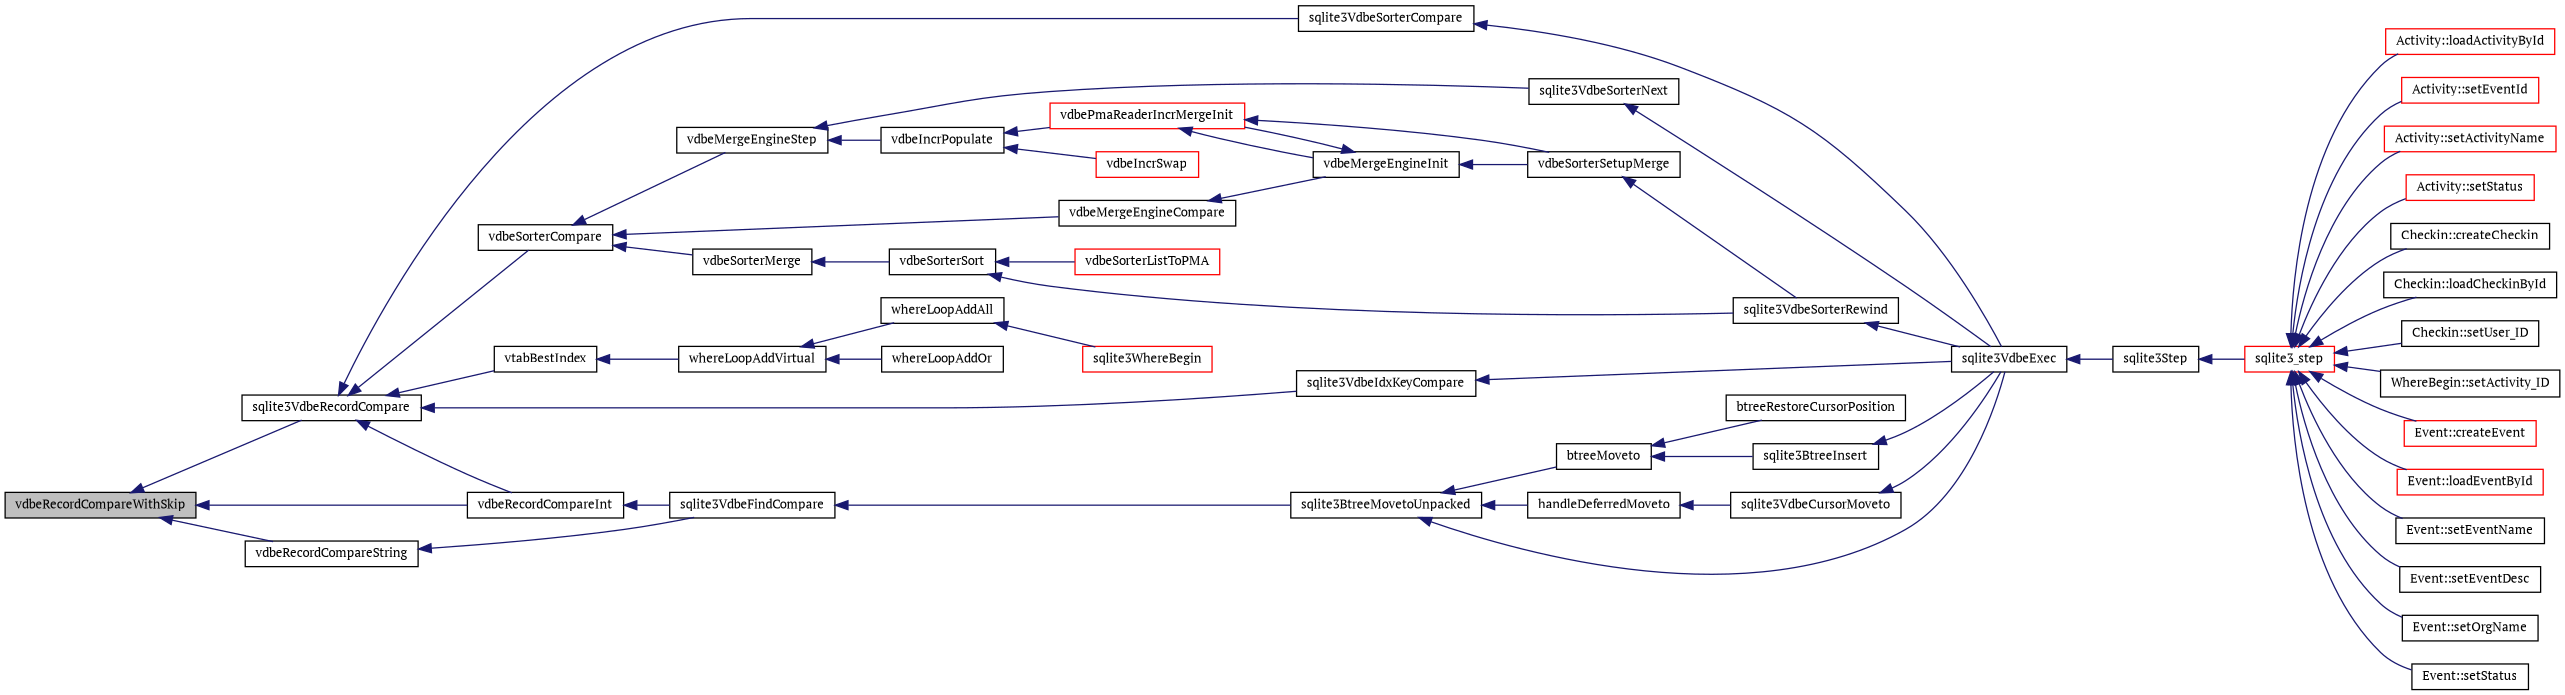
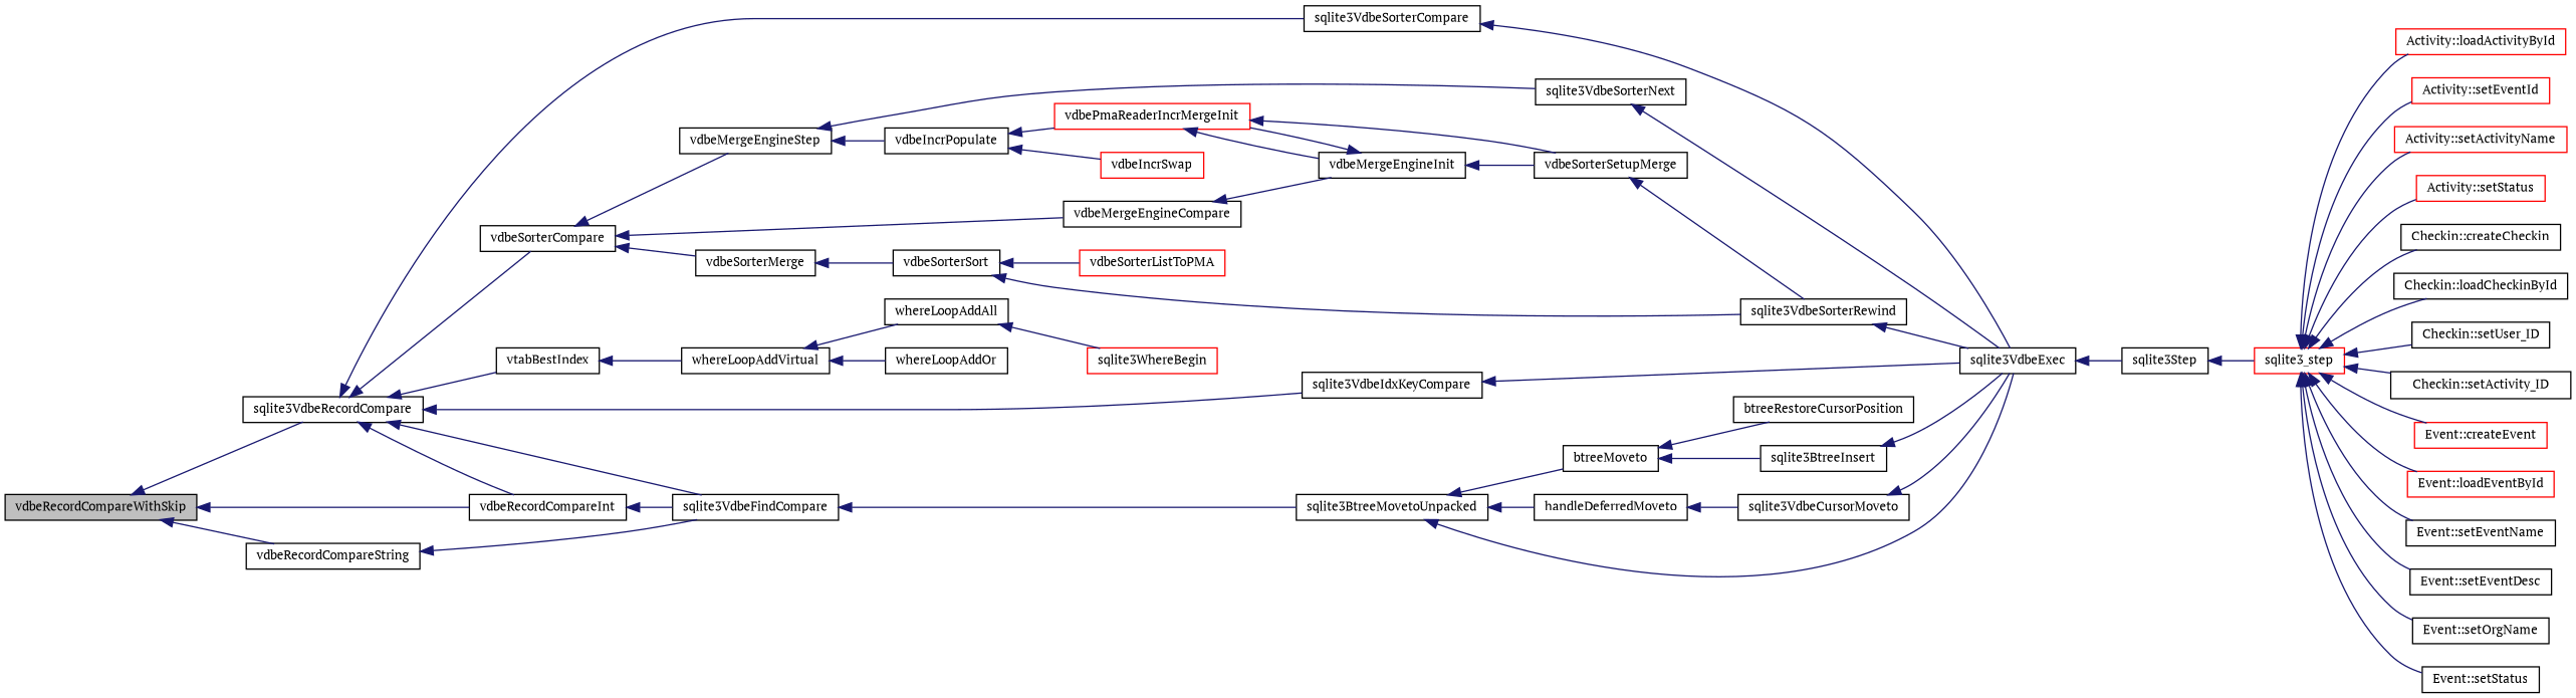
  digraph {
    fontname="PT Serif"
    rankdir=LR
    node [color=black fillcolor=white fontname="PT Serif" fontsize=10 shape=record style=filled]
    edge [color=midnightblue dir=back fontname="PT Serif" fontsize=10 labelfontname=FreeSans labelfontsize=10 style=solid]
    n1 [fillcolor=grey75 fontcolor=black height=0.2 label=vdbeRecordCompareWithSkip width=0.4]
    n2 [height=0.2 label=sqlite3VdbeRecordCompare width=0.4]
    n3 [height=0.2 label=vdbeRecordCompareInt width=0.4]
    n4 [height=0.2 label=vdbeRecordCompareString width=0.4]
    n5 [height=0.2 label=sqlite3VdbeFindCompare width=0.4]
    n6 [height=0.2 label=sqlite3VdbeIdxKeyCompare width=0.4]
    n7 [height=0.2 label=vdbeSorterCompare width=0.4]
    n8 [height=0.2 label=sqlite3VdbeSorterCompare width=0.4]
    n9 [height=0.2 label=vtabBestIndex width=0.4]
    n10 [height=0.2 label=sqlite3BtreeMovetoUnpacked width=0.4]
    n11 [height=0.2 label=sqlite3VdbeExec width=0.4]
    n12 [height=0.2 label=vdbeSorterMerge width=0.4]
    n13 [height=0.2 label=vdbeMergeEngineStep width=0.4]
    n14 [height=0.2 label=vdbeMergeEngineCompare width=0.4]
    n15 [height=0.2 label=whereLoopAddVirtual width=0.4]
    n16 [height=0.2 label=btreeMoveto width=0.4]
    n17 [height=0.2 label=handleDeferredMoveto width=0.4]
    n18 [height=0.2 label=btreeRestoreCursorPosition width=0.4]
    n19 [height=0.2 label=sqlite3BtreeInsert width=0.4]
    n20 [height=0.2 label=sqlite3Step width=0.4]
    n21 [height=0.2 label=sqlite3VdbeCursorMoveto width=0.4]
    n22 [color=red height=0.2 label=sqlite3_step width=0.4]
    n23 [color=red height=0.2 label="Activity::loadActivityById" width=0.4]
    n24 [color=red height=0.2 label="Activity::setEventId" width=0.4]
    n25 [color=red height=0.2 label="Activity::setActivityName" width=0.4]
    n26 [color=red height=0.2 label="Activity::setStatus" width=0.4]
    n27 [height=0.2 label="Checkin::createCheckin" width=0.4]
    n28 [height=0.2 label="Checkin::loadCheckinById" width=0.4]
    n29 [height=0.2 label="Checkin::setUser_ID" width=0.4]
-   n30 [height=0.2 label="WhereBegin::setActivity_ID" width=0.4]
+   n30 [height=0.2 label="Checkin::setActivity_ID" width=0.4]
    n31 [color=red height=0.2 label="Event::createEvent" width=0.4]
    n32 [color=red height=0.2 label="Event::loadEventById" width=0.4]
    n33 [height=0.2 label="Event::setEventName" width=0.4]
    n34 [height=0.2 label="Event::setEventDesc" width=0.4]
    n35 [height=0.2 label="Event::setOrgName" width=0.4]
    n36 [height=0.2 label="Event::setStatus" width=0.4]
    n37 [height=0.2 label=vdbeSorterSort width=0.4]
    n38 [height=0.2 label=vdbeIncrPopulate width=0.4]
    n39 [height=0.2 label=sqlite3VdbeSorterNext width=0.4]
    n40 [height=0.2 label=vdbeMergeEngineInit width=0.4]
    n41 [color=red height=0.2 label=vdbeSorterListToPMA width=0.4]
    n42 [height=0.2 label=sqlite3VdbeSorterRewind width=0.4]
    n43 [color=red height=0.2 label=vdbeIncrSwap width=0.4]
    n44 [color=red height=0.2 label=vdbePmaReaderIncrMergeInit width=0.4]
    n45 [height=0.2 label=vdbeSorterSetupMerge width=0.4]
    n46 [height=0.2 label=whereLoopAddOr width=0.4]
    n47 [height=0.2 label=whereLoopAddAll width=0.4]
    n48 [color=red height=0.2 label=sqlite3WhereBegin width=0.4]
    n1 -> n2
    n1 -> n3
    n1 -> n4
    n2 -> n3
+   n2 -> n5
    n2 -> n6
    n2 -> n7
    n2 -> n8
    n2 -> n9
    n3 -> n5
    n4 -> n5
    n5 -> n10
    n6 -> n11
    n7 -> n12
    n7 -> n13
    n7 -> n14
    n8 -> n11
    n9 -> n15
    n10 -> n11
    n10 -> n16
    n10 -> n17
    n11 -> n20
    n12 -> n37
    n13 -> n38
    n13 -> n39
    n14 -> n40
    n15 -> n46
    n15 -> n47
    n16 -> n18
    n16 -> n19
    n17 -> n21
    n19 -> n11
    n20 -> n22
    n21 -> n11
    n22 -> n23
    n22 -> n24
    n22 -> n25
    n22 -> n26
    n22 -> n27
    n22 -> n28
    n22 -> n29
    n22 -> n30
    n22 -> n31
    n22 -> n32
    n22 -> n33
    n22 -> n34
    n22 -> n35
    n22 -> n36
    n37 -> n41
    n37 -> n42
    n38 -> n43
    n38 -> n44
    n39 -> n11
    n40 -> n44
    n40 -> n45
    n42 -> n11
    n44 -> n40
    n44 -> n45
    n45 -> n42
    n47 -> n48
  }
